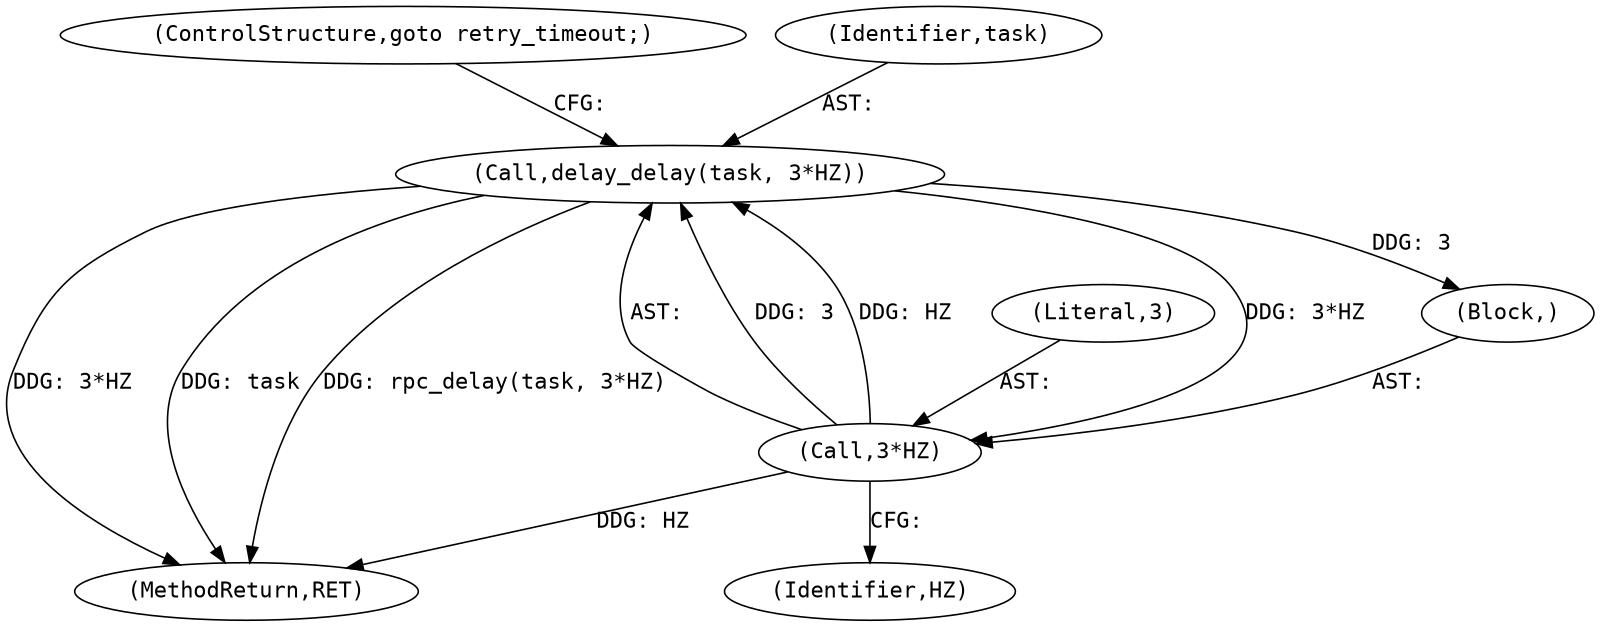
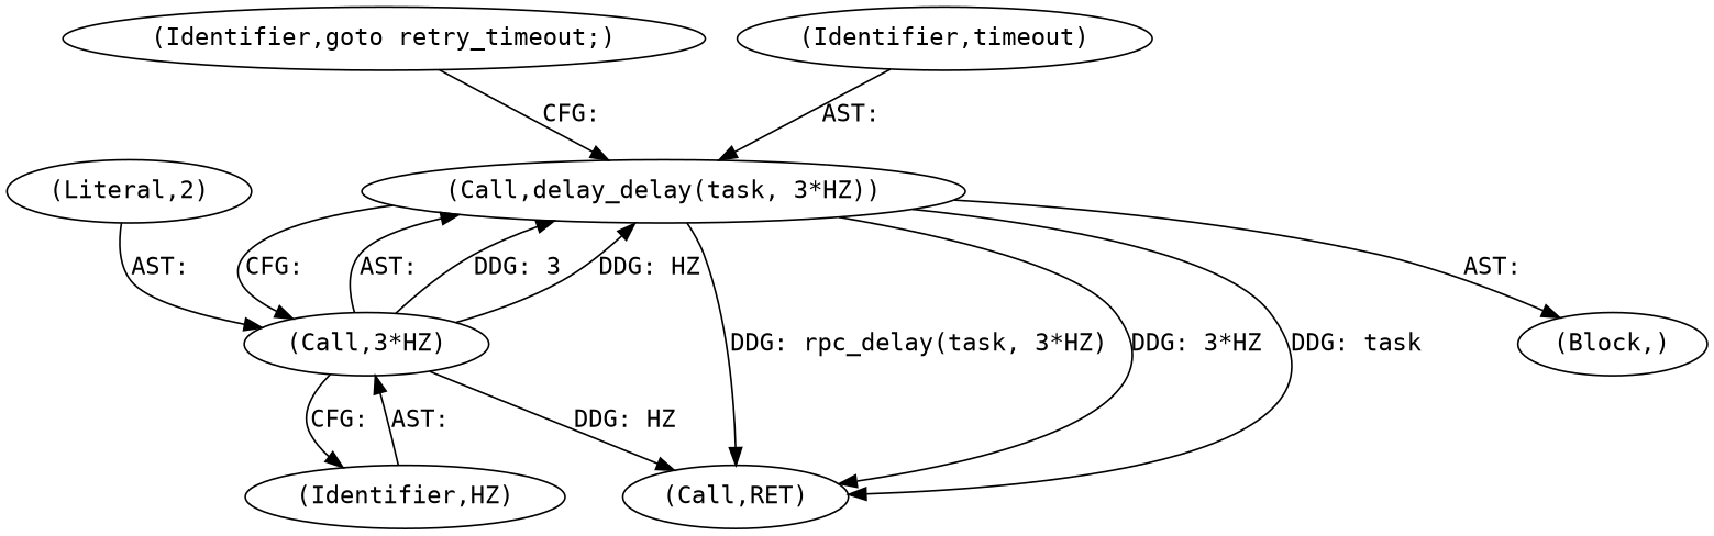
  digraph {
    fontname="DejaVu Sans Mono"
    node [fontname="DejaVu Sans Mono"]
    edge [fontname="DejaVu Sans Mono"]
    n1 [label="(Call,delay_delay(task, 3*HZ))"]
    n2 [label="(Call,3*HZ)"]
-   n3 [label="(MethodReturn,RET)"]
+   n3 [label="(Call,RET)"]
    n4 [label="(Block,)"]
    n5 [label="(Identifier,HZ)"]
-   n6 [label="(ControlStructure,goto retry_timeout;)"]
-   n7 [label="(Literal,3)"]
-   n8 [label="(Identifier,task)"]
-   n1 -> n2 [label="DDG: 3*HZ"]
+   n6 [label="(Identifier,goto retry_timeout;)"]
+   n7 [label="(Literal,2)"]
+   n8 [label="(Identifier,timeout)"]
+   n1 -> n2 [label="CFG: "]
    n1 -> n3 [label="DDG: rpc_delay(task, 3*HZ)"]
    n1 -> n3 [label="DDG: 3*HZ"]
    n1 -> n3 [label="DDG: task"]
-   n1 -> n4 [label="DDG: 3"]
+   n1 -> n4 [label="AST: "]
    n2 -> n1 [label="AST: "]
    n2 -> n1 [label="DDG: 3"]
    n2 -> n1 [label="DDG: HZ"]
    n2 -> n3 [label="DDG: HZ"]
    n2 -> n5 [label="CFG: "]
-   n4 -> n2 [label="AST: "]
+   n5 -> n2 [label="AST: "]
    n6 -> n1 [label="CFG: "]
    n7 -> n2 [label="AST: "]
    n8 -> n1 [label="AST: "]
  }
